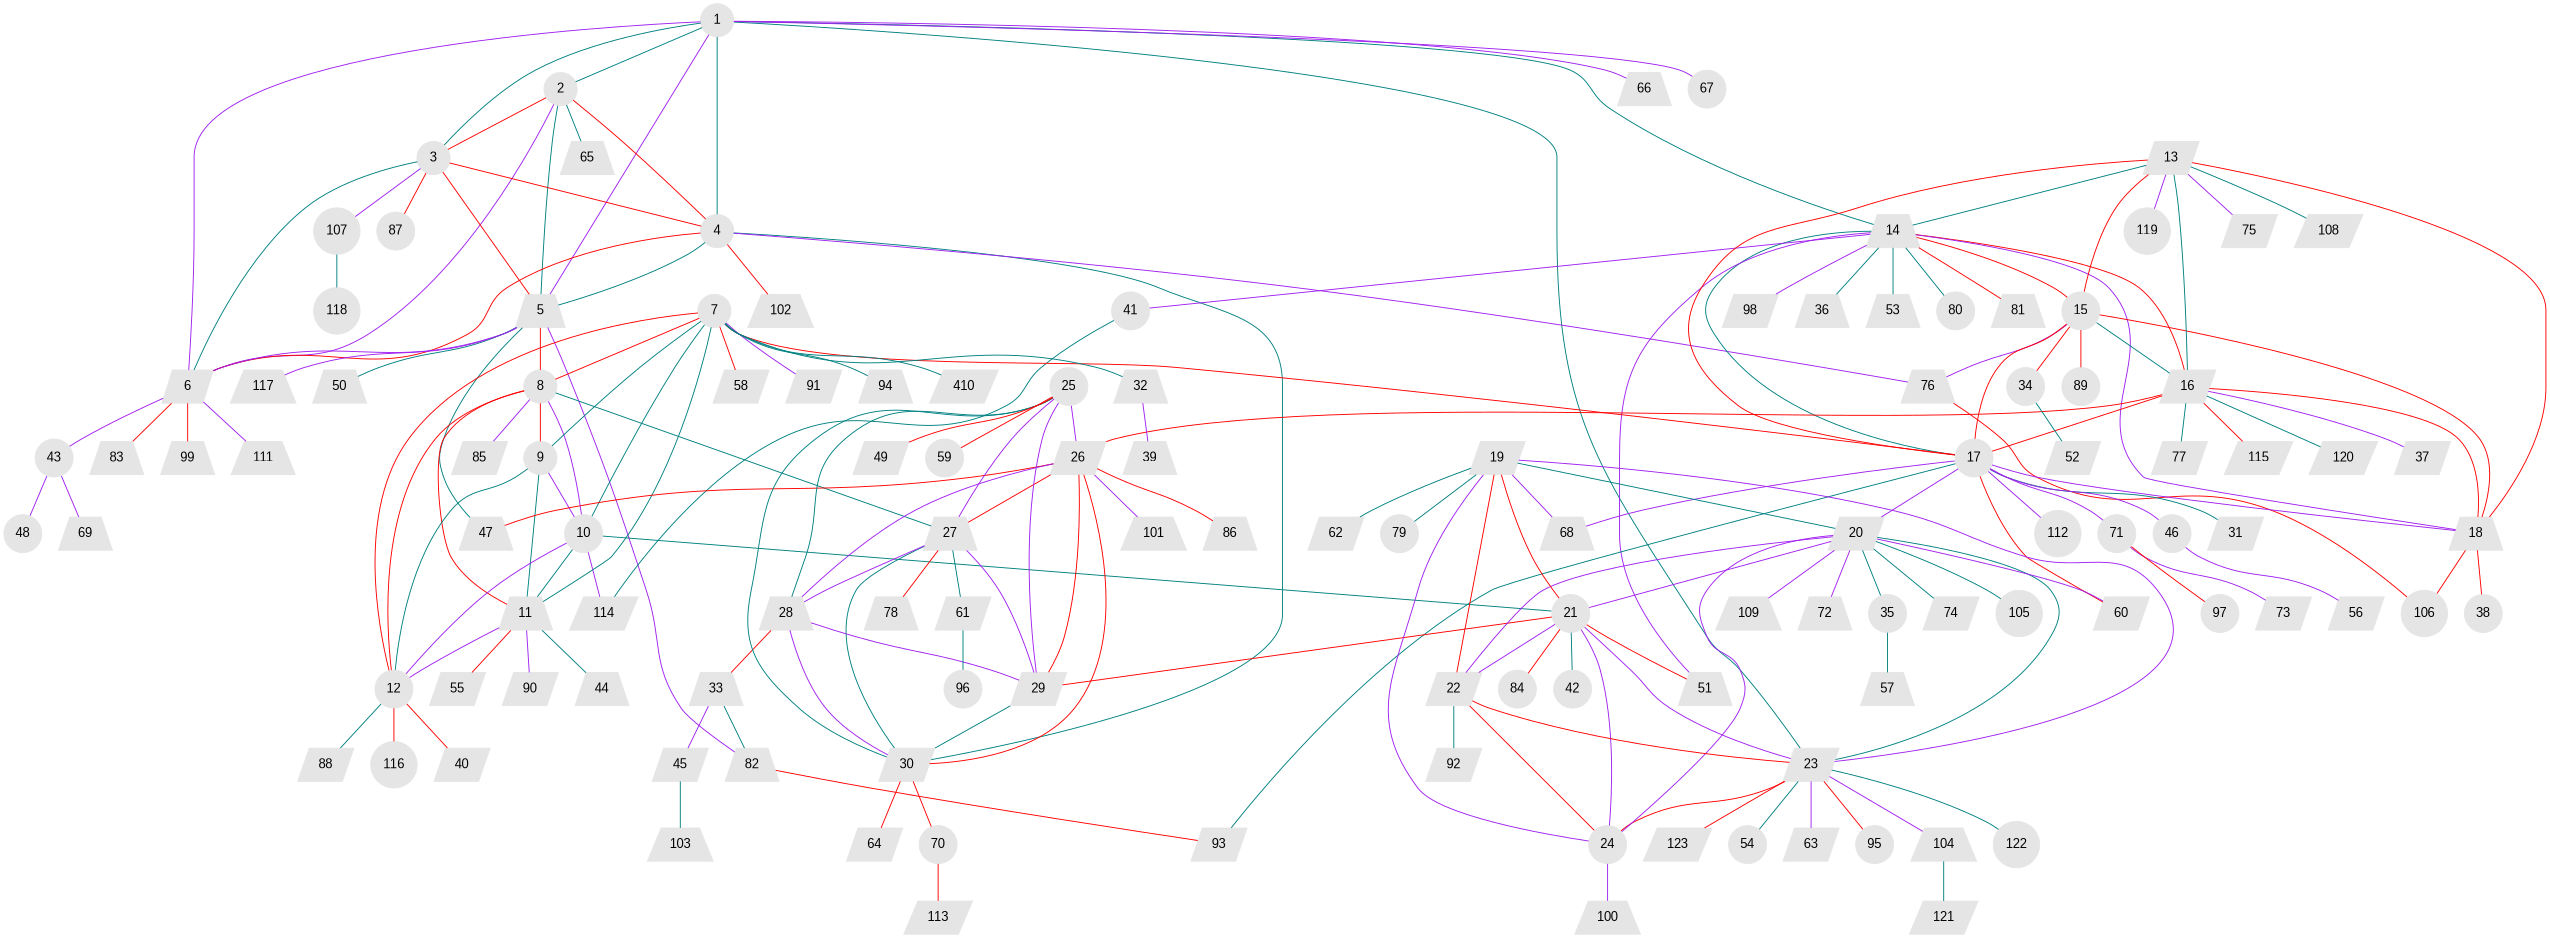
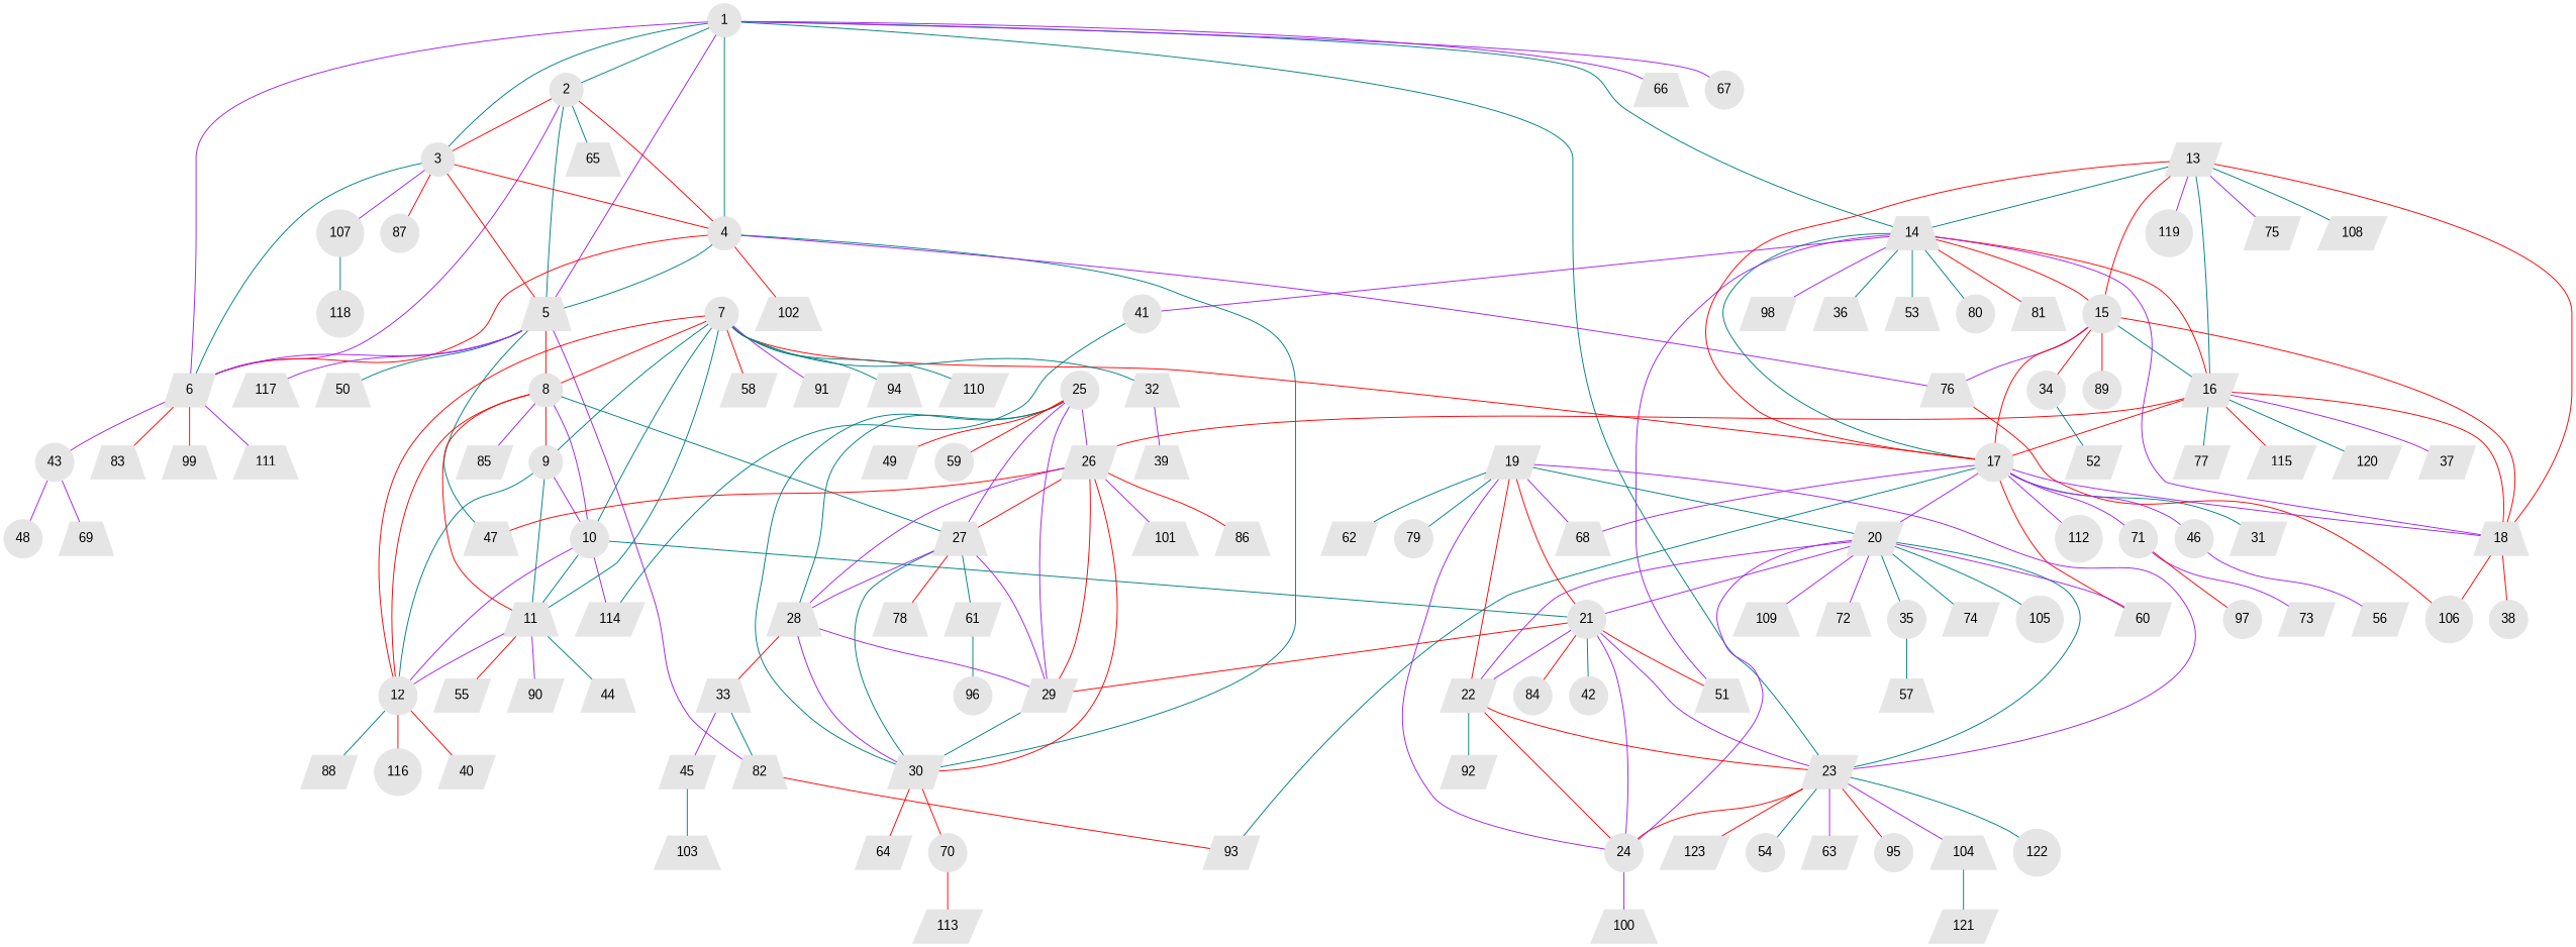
  graph {
    fontname="Liberation Sans"
    node [color=gray90 fontname="Liberation Sans" shape=circle style=filled]
    edge [color=purple fontname="Liberation Sans"]
    1
    2
    3
    4
    5 [shape=trapezium]
    6 [shape=parallelogram]
    14 [shape=trapezium]
    23 [shape=parallelogram]
    66 [shape=trapezium]
    67
    65 [shape=trapezium]
    87
    107
    30 [shape=parallelogram]
    76 [shape=trapezium]
    102 [shape=trapezium]
    8
    47 [shape=trapezium]
    50 [shape=trapezium]
    82 [shape=trapezium]
    117 [shape=trapezium]
    43
    83 [shape=trapezium]
    99 [shape=trapezium]
    111 [shape=trapezium]
    17
    15
    16 [shape=parallelogram]
    18 [shape=trapezium]
    36 [shape=trapezium]
    41
    51 [shape=trapezium]
    53 [shape=trapezium]
    80
    81 [shape=trapezium]
    98 [shape=parallelogram]
    24
    54
    63 [shape=parallelogram]
    95
    104 [shape=trapezium]
    122
    123 [shape=parallelogram]
    118
    64 [shape=parallelogram]
    70
    106
    9
    10
    11 [shape=trapezium]
    12
    27 [shape=trapezium]
    85 [shape=parallelogram]
    93 [shape=parallelogram]
    48
    69 [shape=trapezium]
    7
    32 [shape=trapezium]
    58 [shape=parallelogram]
    91 [shape=parallelogram]
    94 [shape=trapezium]
-   110 [shape=parallelogram label=410]
+   110 [shape=parallelogram]
    21
    114 [shape=parallelogram]
    44 [shape=trapezium]
    55 [shape=parallelogram]
    90 [shape=parallelogram]
    40 [shape=parallelogram]
    88 [shape=parallelogram]
    116
    20 [shape=parallelogram]
    31 [shape=parallelogram]
    46
    60 [shape=parallelogram]
    68 [shape=trapezium]
    71
    112
    39 [shape=trapezium]
    29 [shape=parallelogram]
    28 [shape=trapezium]
    61 [shape=parallelogram]
    78 [shape=trapezium]
    22 [shape=parallelogram]
    42
    84
    13 [shape=parallelogram]
    75 [shape=parallelogram]
    108 [shape=parallelogram]
    119
    34
    89
    26 [shape=parallelogram]
    37 [shape=parallelogram]
    77 [shape=parallelogram]
    115 [shape=parallelogram]
    120 [shape=parallelogram]
    38
    52 [shape=parallelogram]
    86 [shape=trapezium]
    101 [shape=trapezium]
    35
    72 [shape=trapezium]
    74 [shape=parallelogram]
    105
    109 [shape=trapezium]
    56 [shape=parallelogram]
    73 [shape=parallelogram]
    97
    19 [shape=parallelogram]
    62 [shape=parallelogram]
    79
    92 [shape=parallelogram]
    100 [shape=trapezium]
    57 [shape=trapezium]
    121 [shape=parallelogram]
    25
    49 [shape=parallelogram]
    59
    33 [shape=trapezium]
    96
    45 [shape=parallelogram]
    113 [shape=parallelogram]
    103 [shape=trapezium]
    1 -- 2 [color=teal]
    1 -- 3 [color=teal]
    1 -- 4 [color=teal]
    1 -- 5
    1 -- 6
    1 -- 14 [color=teal]
    1 -- 23 [color=teal]
    1 -- 66
    1 -- 67
    2 -- 3 [color=red]
    2 -- 4 [color=red]
    2 -- 5 [color=teal]
    2 -- 6
    2 -- 65 [color=teal]
    3 -- 4 [color=red]
    3 -- 5 [color=red]
    3 -- 6 [color=teal]
    3 -- 87 [color=red]
    3 -- 107
    4 -- 5 [color=teal]
    4 -- 6 [color=red]
    4 -- 30 [color=teal]
    4 -- 76
    4 -- 102 [color=red]
    5 -- 6
    5 -- 8 [color=red]
    5 -- 47 [color=teal]
    5 -- 50 [color=teal]
    5 -- 82
    5 -- 117
    6 -- 43
    6 -- 83 [color=red]
    6 -- 99 [color=red]
    6 -- 111
    14 -- 17 [color=teal]
    14 -- 15 [color=red]
    14 -- 16 [color=red]
    14 -- 18
    14 -- 36 [color=teal]
    14 -- 41
    14 -- 51
    14 -- 53 [color=teal]
    14 -- 80 [color=teal]
    14 -- 81 [color=red]
    14 -- 98
    23 -- 24 [color=red]
    23 -- 54 [color=teal]
    23 -- 63
    23 -- 95 [color=red]
    23 -- 104
    23 -- 122 [color=teal]
    23 -- 123 [color=red]
    107 -- 118 [color=teal]
    30 -- 64 [color=red]
    30 -- 70 [color=red]
    76 -- 106 [color=red]
    8 -- 9 [color=red]
    8 -- 10
    8 -- 11 [color=red]
    8 -- 12 [color=red]
    8 -- 27 [color=teal]
    8 -- 85
    82 -- 93 [color=red]
    43 -- 48
    43 -- 69
    17 -- 18
    17 -- 93 [color=teal]
    17 -- 20
    17 -- 31 [color=teal]
    17 -- 46
    17 -- 60 [color=red]
    17 -- 68
    17 -- 71
    17 -- 112
    15 -- 76
    15 -- 17 [color=red]
    15 -- 16 [color=teal]
    15 -- 18 [color=red]
    15 -- 34 [color=red]
    15 -- 89 [color=red]
    16 -- 17 [color=red]
    16 -- 18 [color=red]
    16 -- 26 [color=red]
    16 -- 37
    16 -- 77 [color=teal]
    16 -- 115 [color=red]
    16 -- 120 [color=teal]
    18 -- 106 [color=red]
    18 -- 38 [color=red]
    41 -- 114 [color=teal]
    24 -- 100
    104 -- 121 [color=teal]
    70 -- 113 [color=red]
    9 -- 10
    9 -- 11 [color=teal]
    9 -- 12 [color=teal]
    10 -- 11 [color=teal]
    10 -- 12
    10 -- 21 [color=teal]
    10 -- 114
    11 -- 12
    11 -- 44 [color=teal]
    11 -- 55 [color=red]
    11 -- 90
    12 -- 40 [color=red]
    12 -- 88 [color=teal]
    12 -- 116 [color=red]
    27 -- 30 [color=teal]
    27 -- 29
    27 -- 28
    27 -- 61 [color=teal]
    27 -- 78 [color=red]
    7 -- 8 [color=red]
    7 -- 17 [color=red]
    7 -- 9 [color=teal]
    7 -- 10 [color=teal]
    7 -- 11 [color=teal]
    7 -- 12 [color=red]
    7 -- 32 [color=teal]
    7 -- 58 [color=red]
    7 -- 91
    7 -- 94 [color=teal]
    7 -- 110 [color=teal]
    32 -- 39
    21 -- 23
    21 -- 51 [color=red]
    21 -- 24
    21 -- 29 [color=red]
    21 -- 22
    21 -- 42 [color=teal]
    21 -- 84 [color=red]
    20 -- 23 [color=teal]
    20 -- 24
    20 -- 21
    20 -- 60
    20 -- 22
    20 -- 35 [color=teal]
    20 -- 72
    20 -- 74 [color=teal]
    20 -- 105 [color=teal]
    20 -- 109
    46 -- 56
    71 -- 73
    71 -- 97 [color=red]
    29 -- 30 [color=teal]
    28 -- 30
    28 -- 29
    28 -- 33 [color=red]
    61 -- 96 [color=teal]
    22 -- 23 [color=red]
    22 -- 24 [color=red]
    22 -- 92 [color=teal]
    13 -- 14 [color=teal]
    13 -- 17 [color=red]
    13 -- 15 [color=red]
    13 -- 16 [color=teal]
    13 -- 18 [color=red]
    13 -- 75
    13 -- 108 [color=teal]
    13 -- 119
    34 -- 52 [color=teal]
    26 -- 30 [color=red]
    26 -- 47 [color=red]
    26 -- 27 [color=red]
    26 -- 29 [color=red]
    26 -- 28
    26 -- 86 [color=red]
    26 -- 101
    35 -- 57 [color=teal]
    19 -- 23
    19 -- 24
    19 -- 21 [color=red]
    19 -- 20 [color=teal]
    19 -- 68
    19 -- 22 [color=red]
    19 -- 62 [color=teal]
    19 -- 79 [color=teal]
    25 -- 30 [color=teal]
    25 -- 27
    25 -- 29
    25 -- 28 [color=teal]
    25 -- 26
    25 -- 49 [color=red]
    25 -- 59 [color=red]
    33 -- 82 [color=teal]
    33 -- 45
    45 -- 103 [color=teal]
  }
